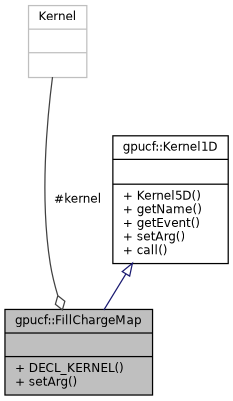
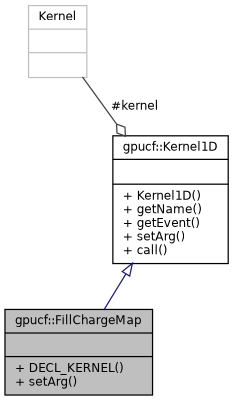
  digraph {
    node [color=black fontname=Helvetica fontsize=10 shape=record]
    edge [fontname=Helvetica fontsize=10 labelfontname=Helvetica labelfontsize=10 style=solid]
    n1 [fillcolor=grey75 fontcolor=black height=0.2 label="{gpucf::FillChargeMap\n||+ DECL_KERNEL()\l+ setArg()\l}" style=filled width=0.4]
-   n2 [height=0.2 label="{gpucf::Kernel1D\n||+ Kernel5D()\l+ getName()\l+ getEvent()\l+ setArg()\l+ call()\l}" width=0.4]
+   n2 [height=0.2 label="{gpucf::Kernel1D\n||+ Kernel1D()\l+ getName()\l+ getEvent()\l+ setArg()\l+ call()\l}" width=0.4]
    n3 [color=grey75 height=0.2 label="{Kernel\n||}" width=0.4]
    n2 -> n1 [arrowtail=onormal color=midnightblue dir=back]
-   n3 -> n1 [arrowhead=odiamond color=grey25 label=" #kernel"]
+   n3 -> n2 [arrowhead=odiamond color=grey25 label=" #kernel"]
  }
